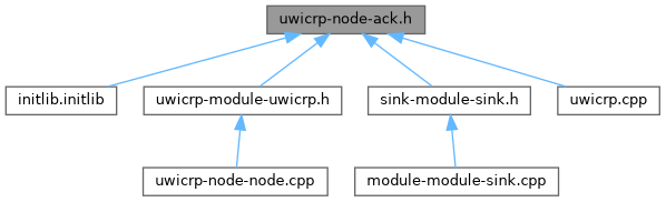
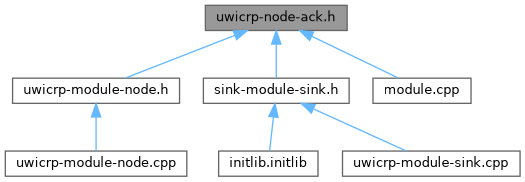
  digraph {
    node [color=grey40 fillcolor=white fontname=Helvetica fontsize=10 shape=box style=filled]
    edge [color=steelblue1 dir=back fontname=Helvetica fontsize=10 labelfontname=Helvetica labelfontsize=10 style=solid]
    n1 [color=gray40 fillcolor=grey60 fontcolor=black height=0.2 label="uwicrp-node-ack.h" width=0.4]
    n2 [height=0.2 label="initlib.initlib" width=0.4]
-   n3 [height=0.2 label="uwicrp-module-uwicrp.h" width=0.4]
+   n3 [height=0.2 label="uwicrp-module-node.h" width=0.4]
    n4 [height=0.2 label="sink-module-sink.h" width=0.4]
-   n5 [height=0.2 label="uwicrp.cpp" width=0.4]
-   n6 [height=0.2 label="uwicrp-node-node.cpp" width=0.4]
-   n7 [height=0.2 label="module-module-sink.cpp" width=0.4]
-   n1 -> n2
+   n5 [height=0.2 label="module.cpp" width=0.4]
+   n6 [height=0.2 label="uwicrp-module-node.cpp" width=0.4]
+   n7 [height=0.2 label="uwicrp-module-sink.cpp" width=0.4]
+   n4 -> n2
    n1 -> n3
    n1 -> n4
    n1 -> n5
    n3 -> n6
    n4 -> n7
  }
